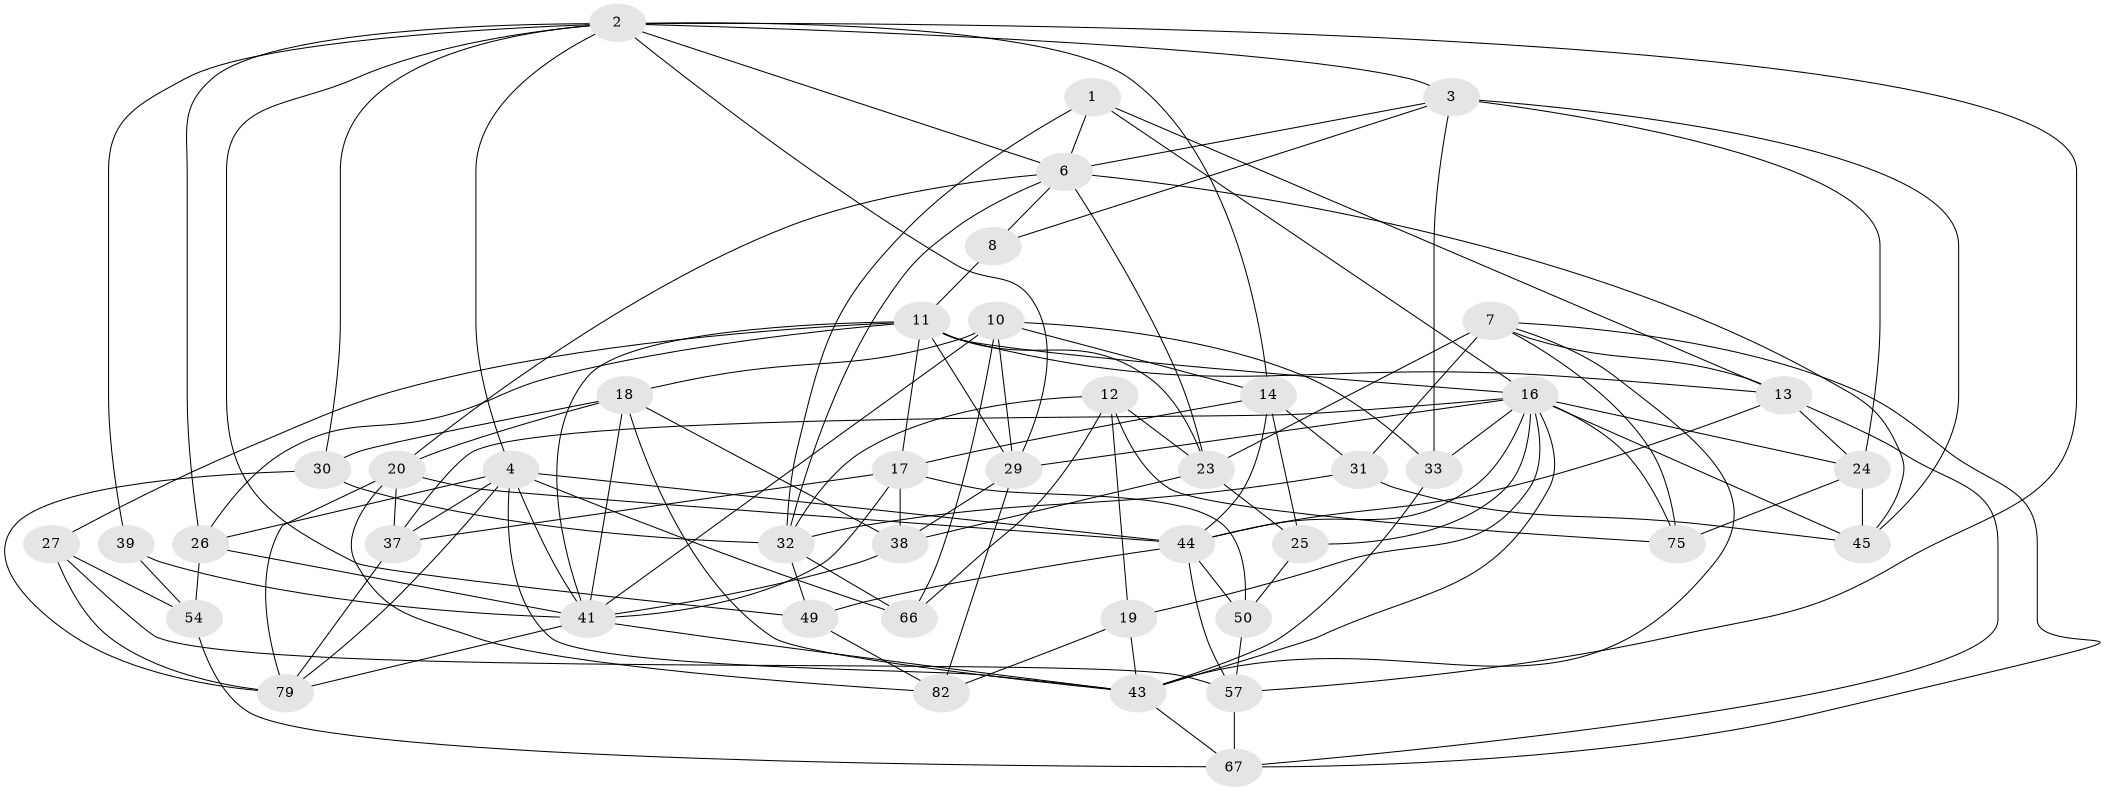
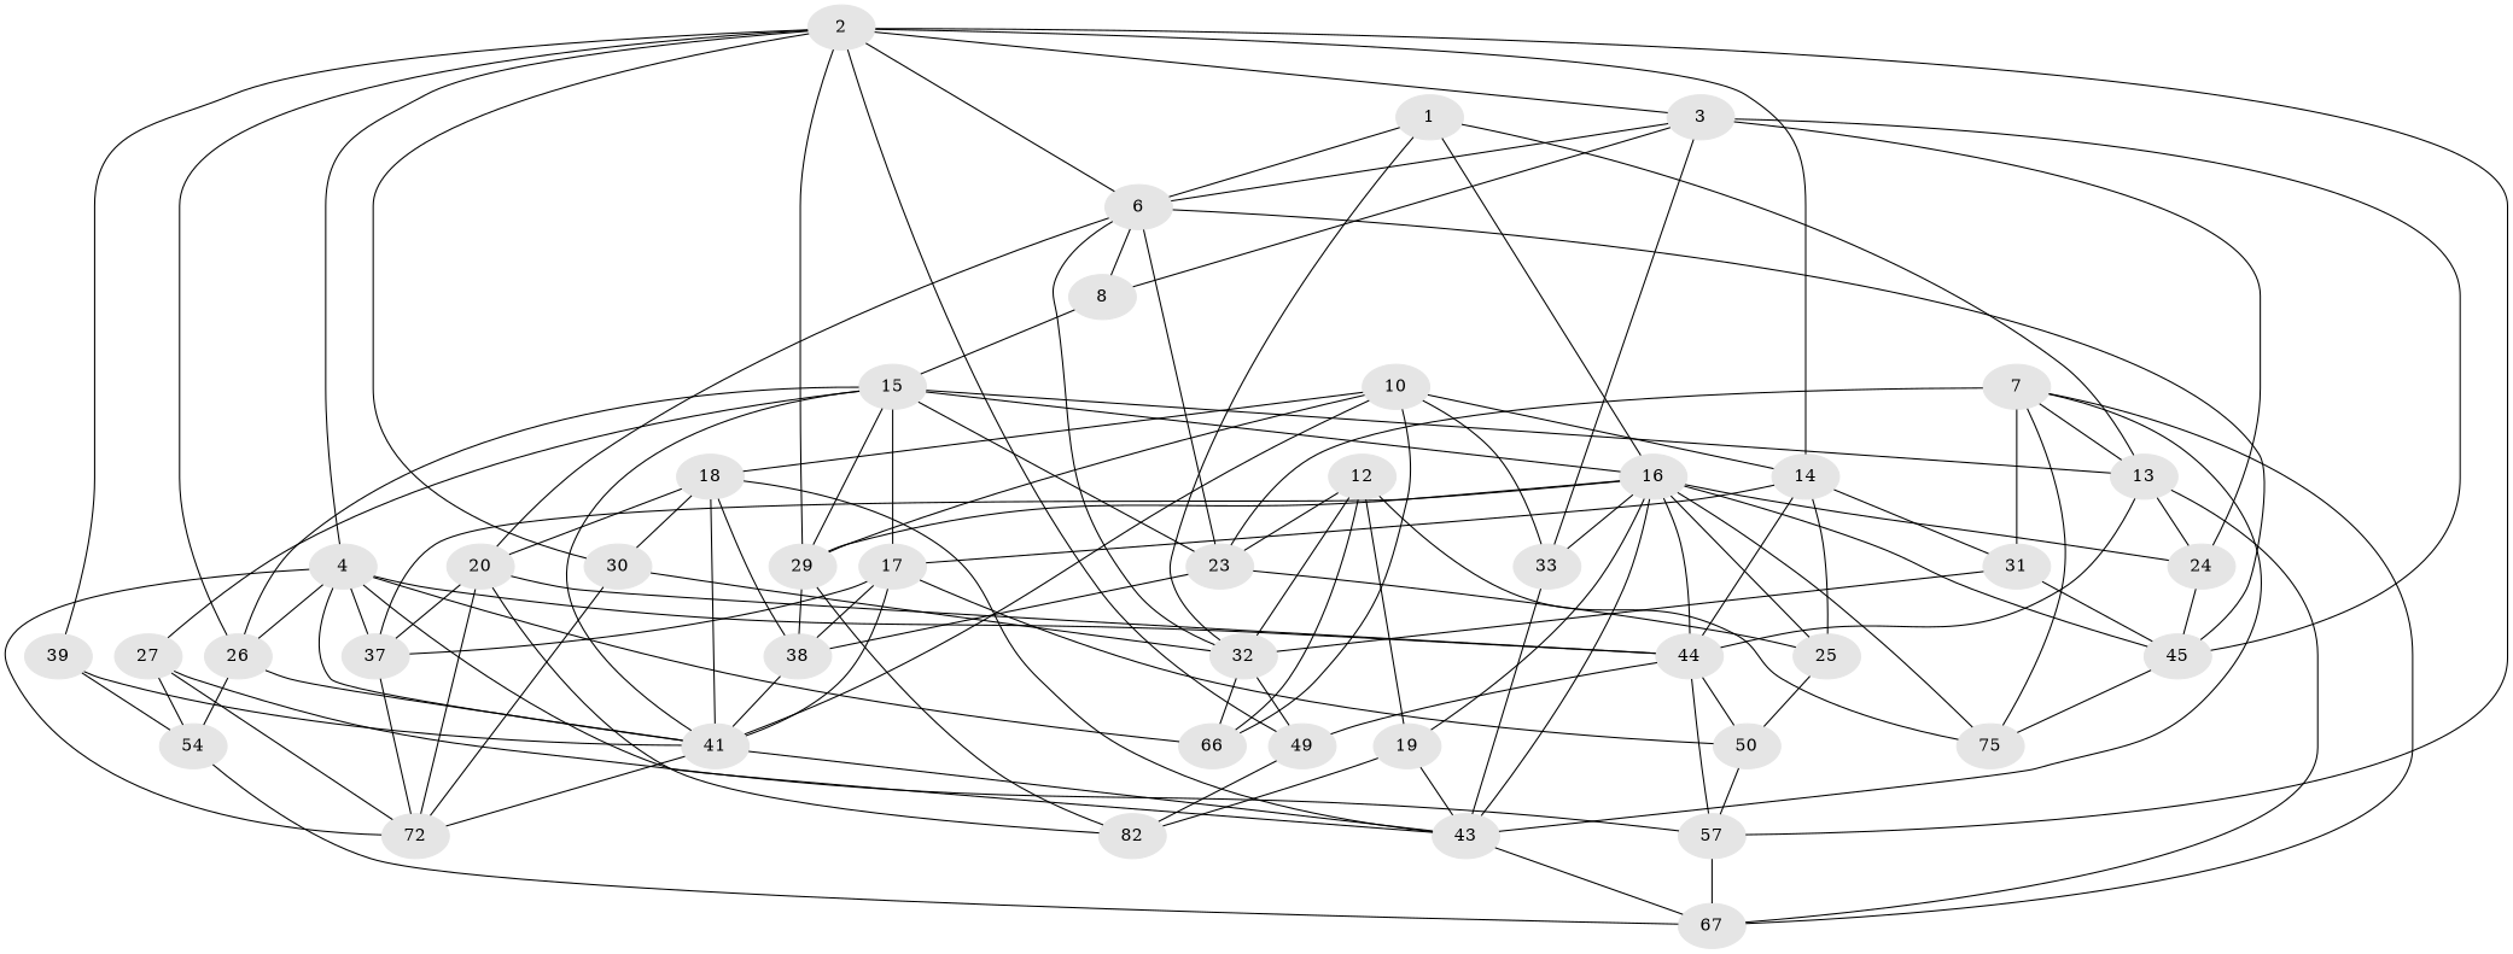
  graph {
    node [color=gray90 style=filled]
    6 [super="+61"]
    32 [super="+36"]
    8
    n4 [label=45 super="+52"]
    20 [super="+78"]
    23 [super="+62"]
    1
    13 [super="+70"]
    16 [super="+64+35"]
    24
    44 [super="+47"]
    67 [super="+84"]
    29 [super="+73"]
    33
    37 [super="+74"]
    43 [super="+83+76"]
    75
    19
    25
    49
    66
    2 [super="+77+5"]
    3 [super="+9"]
    4 [super="+15+65+87"]
    14 [super="+28"]
    26 [super="+56"]
    30
    39
    57 [super="+85"]
    41 [super="+45+60"]
-   79 [super="+81"]
+   79 [super="+81" label=72]
    31
    17 [super="+51"]
    54
    38 [super="+72"]
    82
-   11 [super="+48+40"]
+   11 [super="+48+40" label=15]
    50
    7 [super="+21"]
    27
    10 [super="+69"]
    18 [super="+34+59"]
    12 [super="+22"]
    6 -- 32
    6 -- 8
    6 -- n4
    6 -- 20
    6 -- 23
    32 -- 49
    32 -- 66
    8 -- 11 [weight=2]
-   24 -- 75
+   n4 -- 75
    20 -- 44
    20 -- 37
    20 -- 79
    20 -- 82
    23 -- 25
    23 -- 38
    1 -- 6
    1 -- 32
    1 -- 13
    1 -- 16
    13 -- 24
    13 -- 44
    13 -- 67
    16 -- n4
    16 -- 24
    16 -- 44
    16 -- 29
    16 -- 33
    16 -- 37
    16 -- 43
    16 -- 75
    16 -- 19
    16 -- 25
    24 -- n4
    44 -- 49
    44 -- 57
    44 -- 50
    29 -- 38
    29 -- 82
    33 -- 43
    37 -- 79
    43 -- 67
    19 -- 43
    19 -- 82
    25 -- 50
    49 -- 82
    2 -- 6
    2 -- 29
    2 -- 49
    2 -- 3
    2 -- 4
    2 -- 14
    2 -- 26
    2 -- 30
    2 -- 39
    2 -- 57
    3 -- 6
    3 -- 8
    3 -- n4
    3 -- 24
    3 -- 33
    4 -- 44
    4 -- 37 [weight=2]
    4 -- 43
    4 -- 66
    4 -- 26 [weight=2]
    4 -- 41
    4 -- 79
    14 -- 44
    14 -- 25
    14 -- 31
    14 -- 17
    26 -- 41
    26 -- 54
    30 -- 32
    30 -- 79
    39 -- 41 [weight=2]
    39 -- 54
    57 -- 67 [weight=2]
    41 -- 43
    41 -- 79
    31 -- 32
    31 -- n4
    17 -- 37
    17 -- 41
    17 -- 38
    17 -- 50
    54 -- 67
    38 -- 41
    11 -- 23
    11 -- 13
    11 -- 16
    11 -- 29
    11 -- 26
    11 -- 41
    11 -- 17
    11 -- 27
    50 -- 57
    7 -- 23
    7 -- 13
    7 -- 67
    7 -- 43
    7 -- 75
    7 -- 31
    27 -- 57
    27 -- 79
    27 -- 54
    10 -- 29
    10 -- 33
    10 -- 66
    10 -- 14
    10 -- 41
    10 -- 18
    18 -- 20
    18 -- 43
    18 -- 30
    18 -- 41 [weight=2]
    18 -- 38 [weight=2]
    12 -- 32 [weight=2]
    12 -- 23
    12 -- 75
    12 -- 19
    12 -- 66
  }
